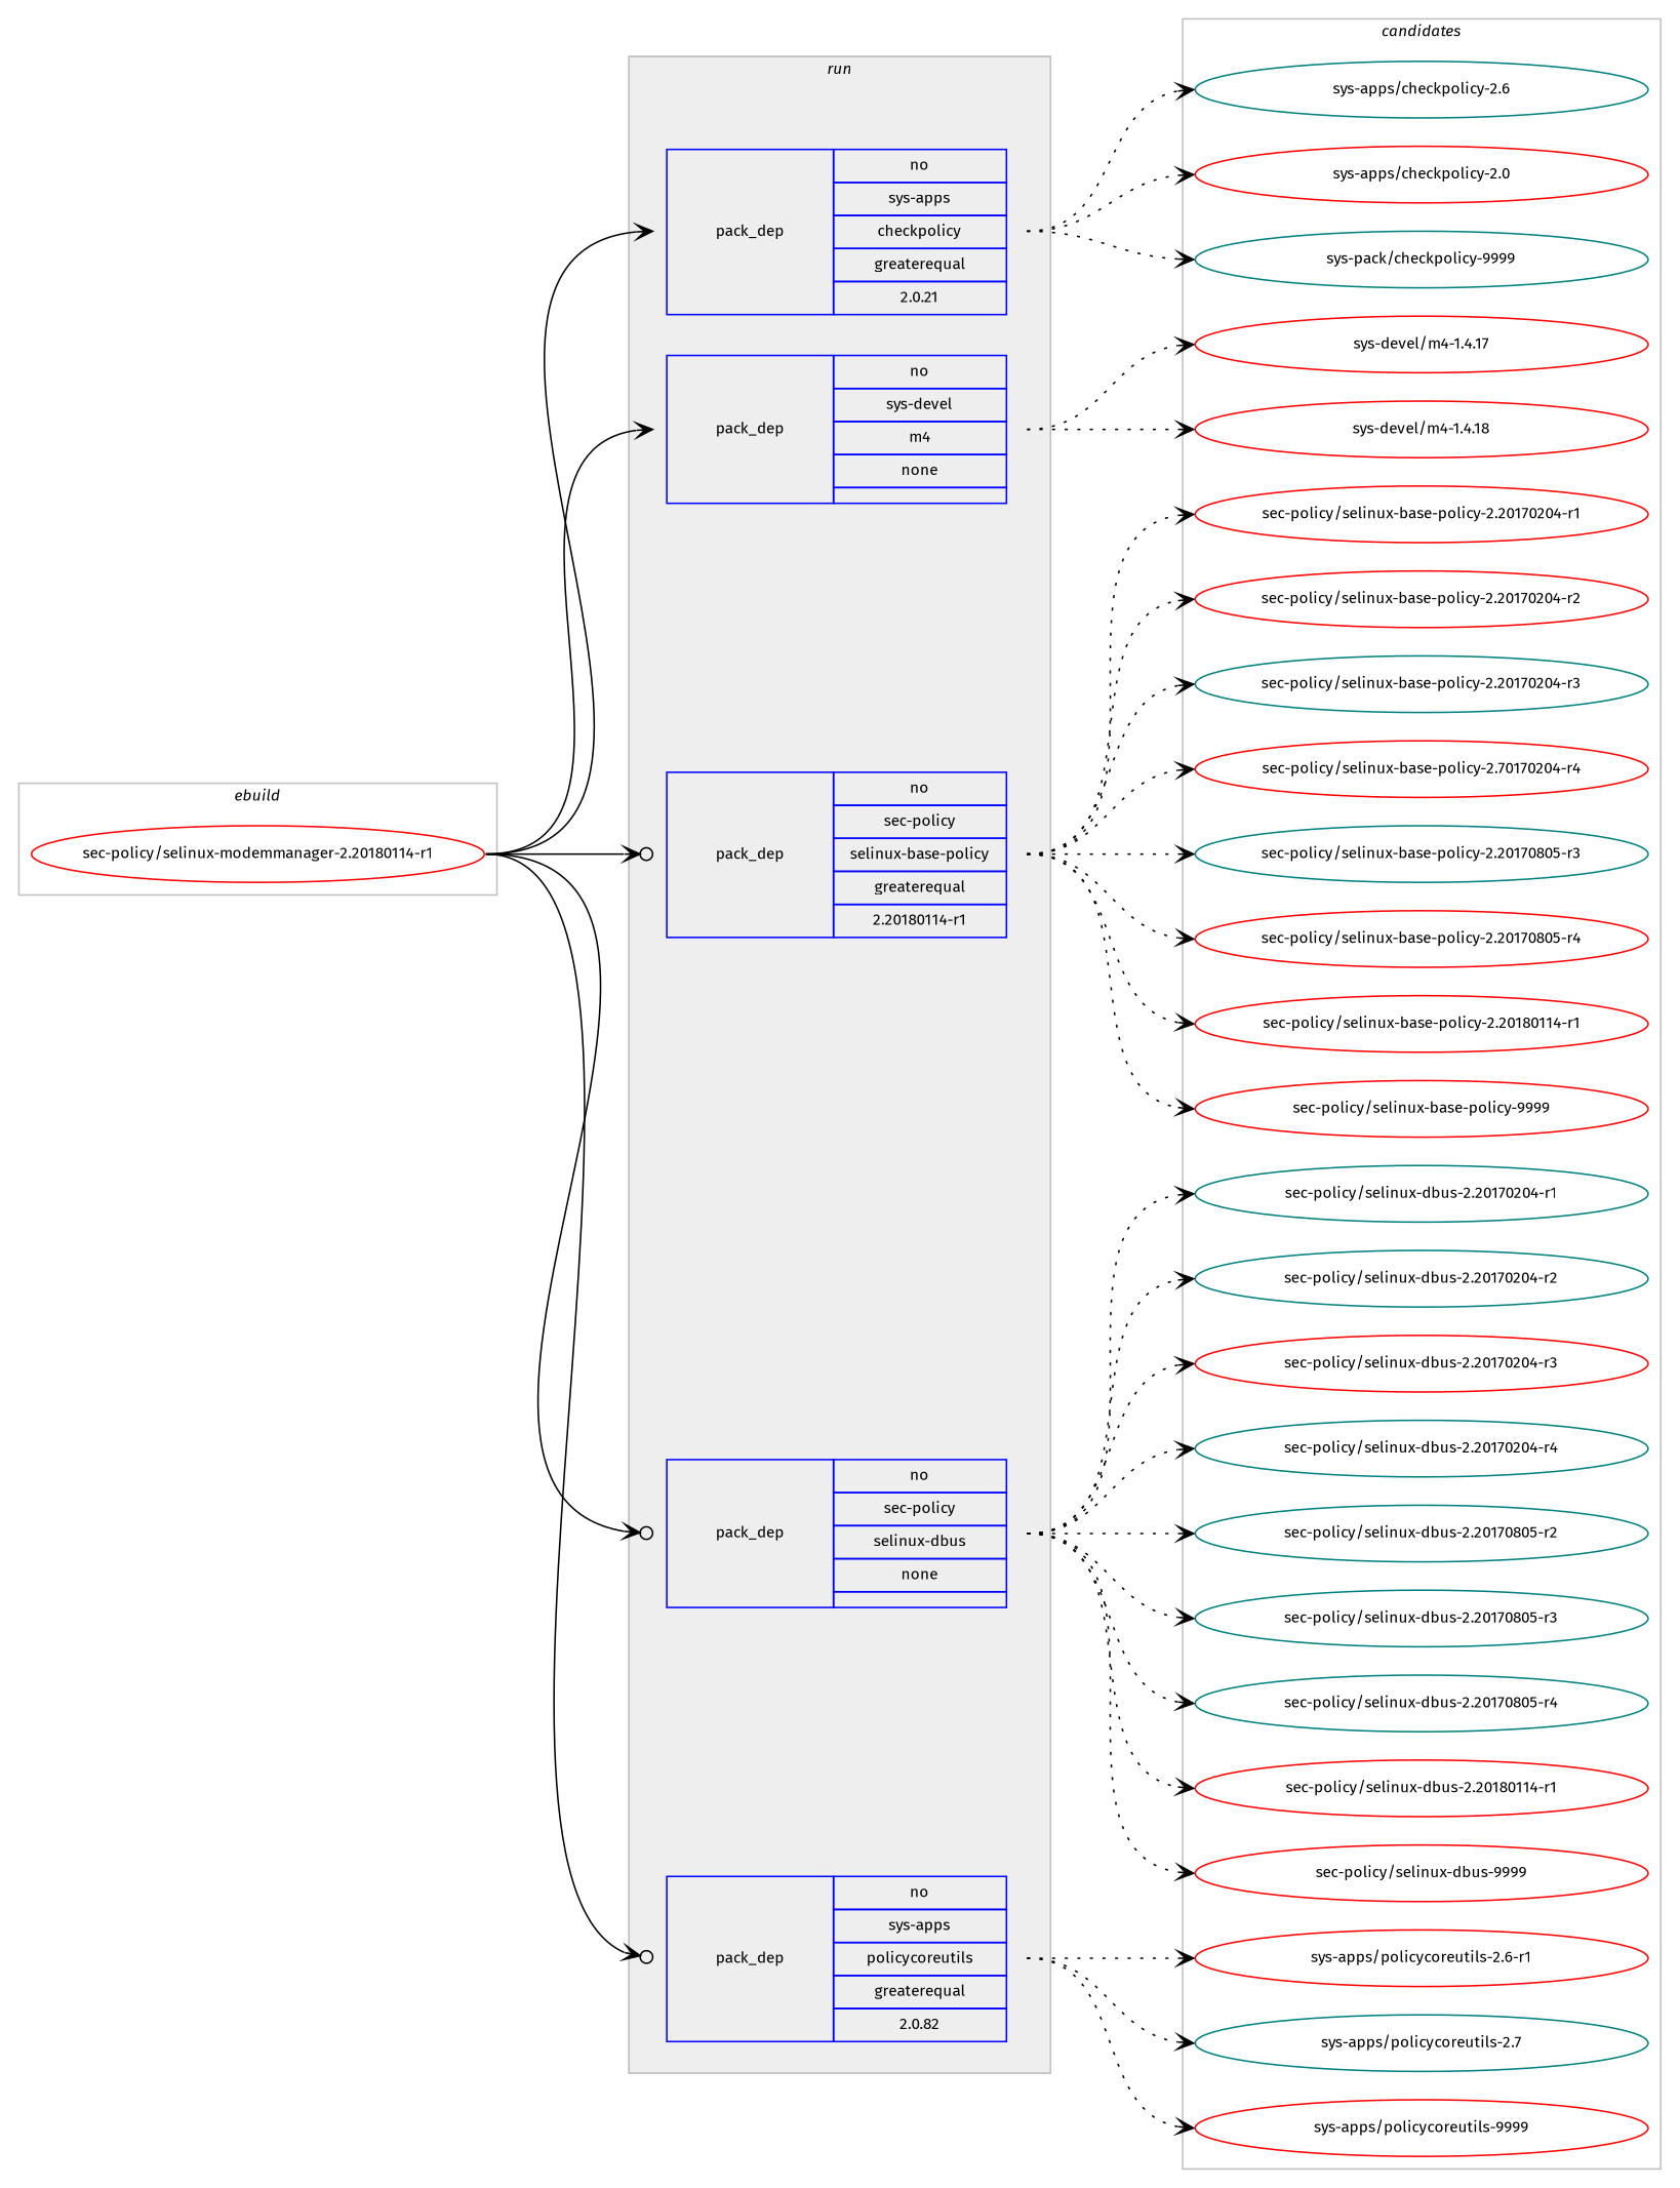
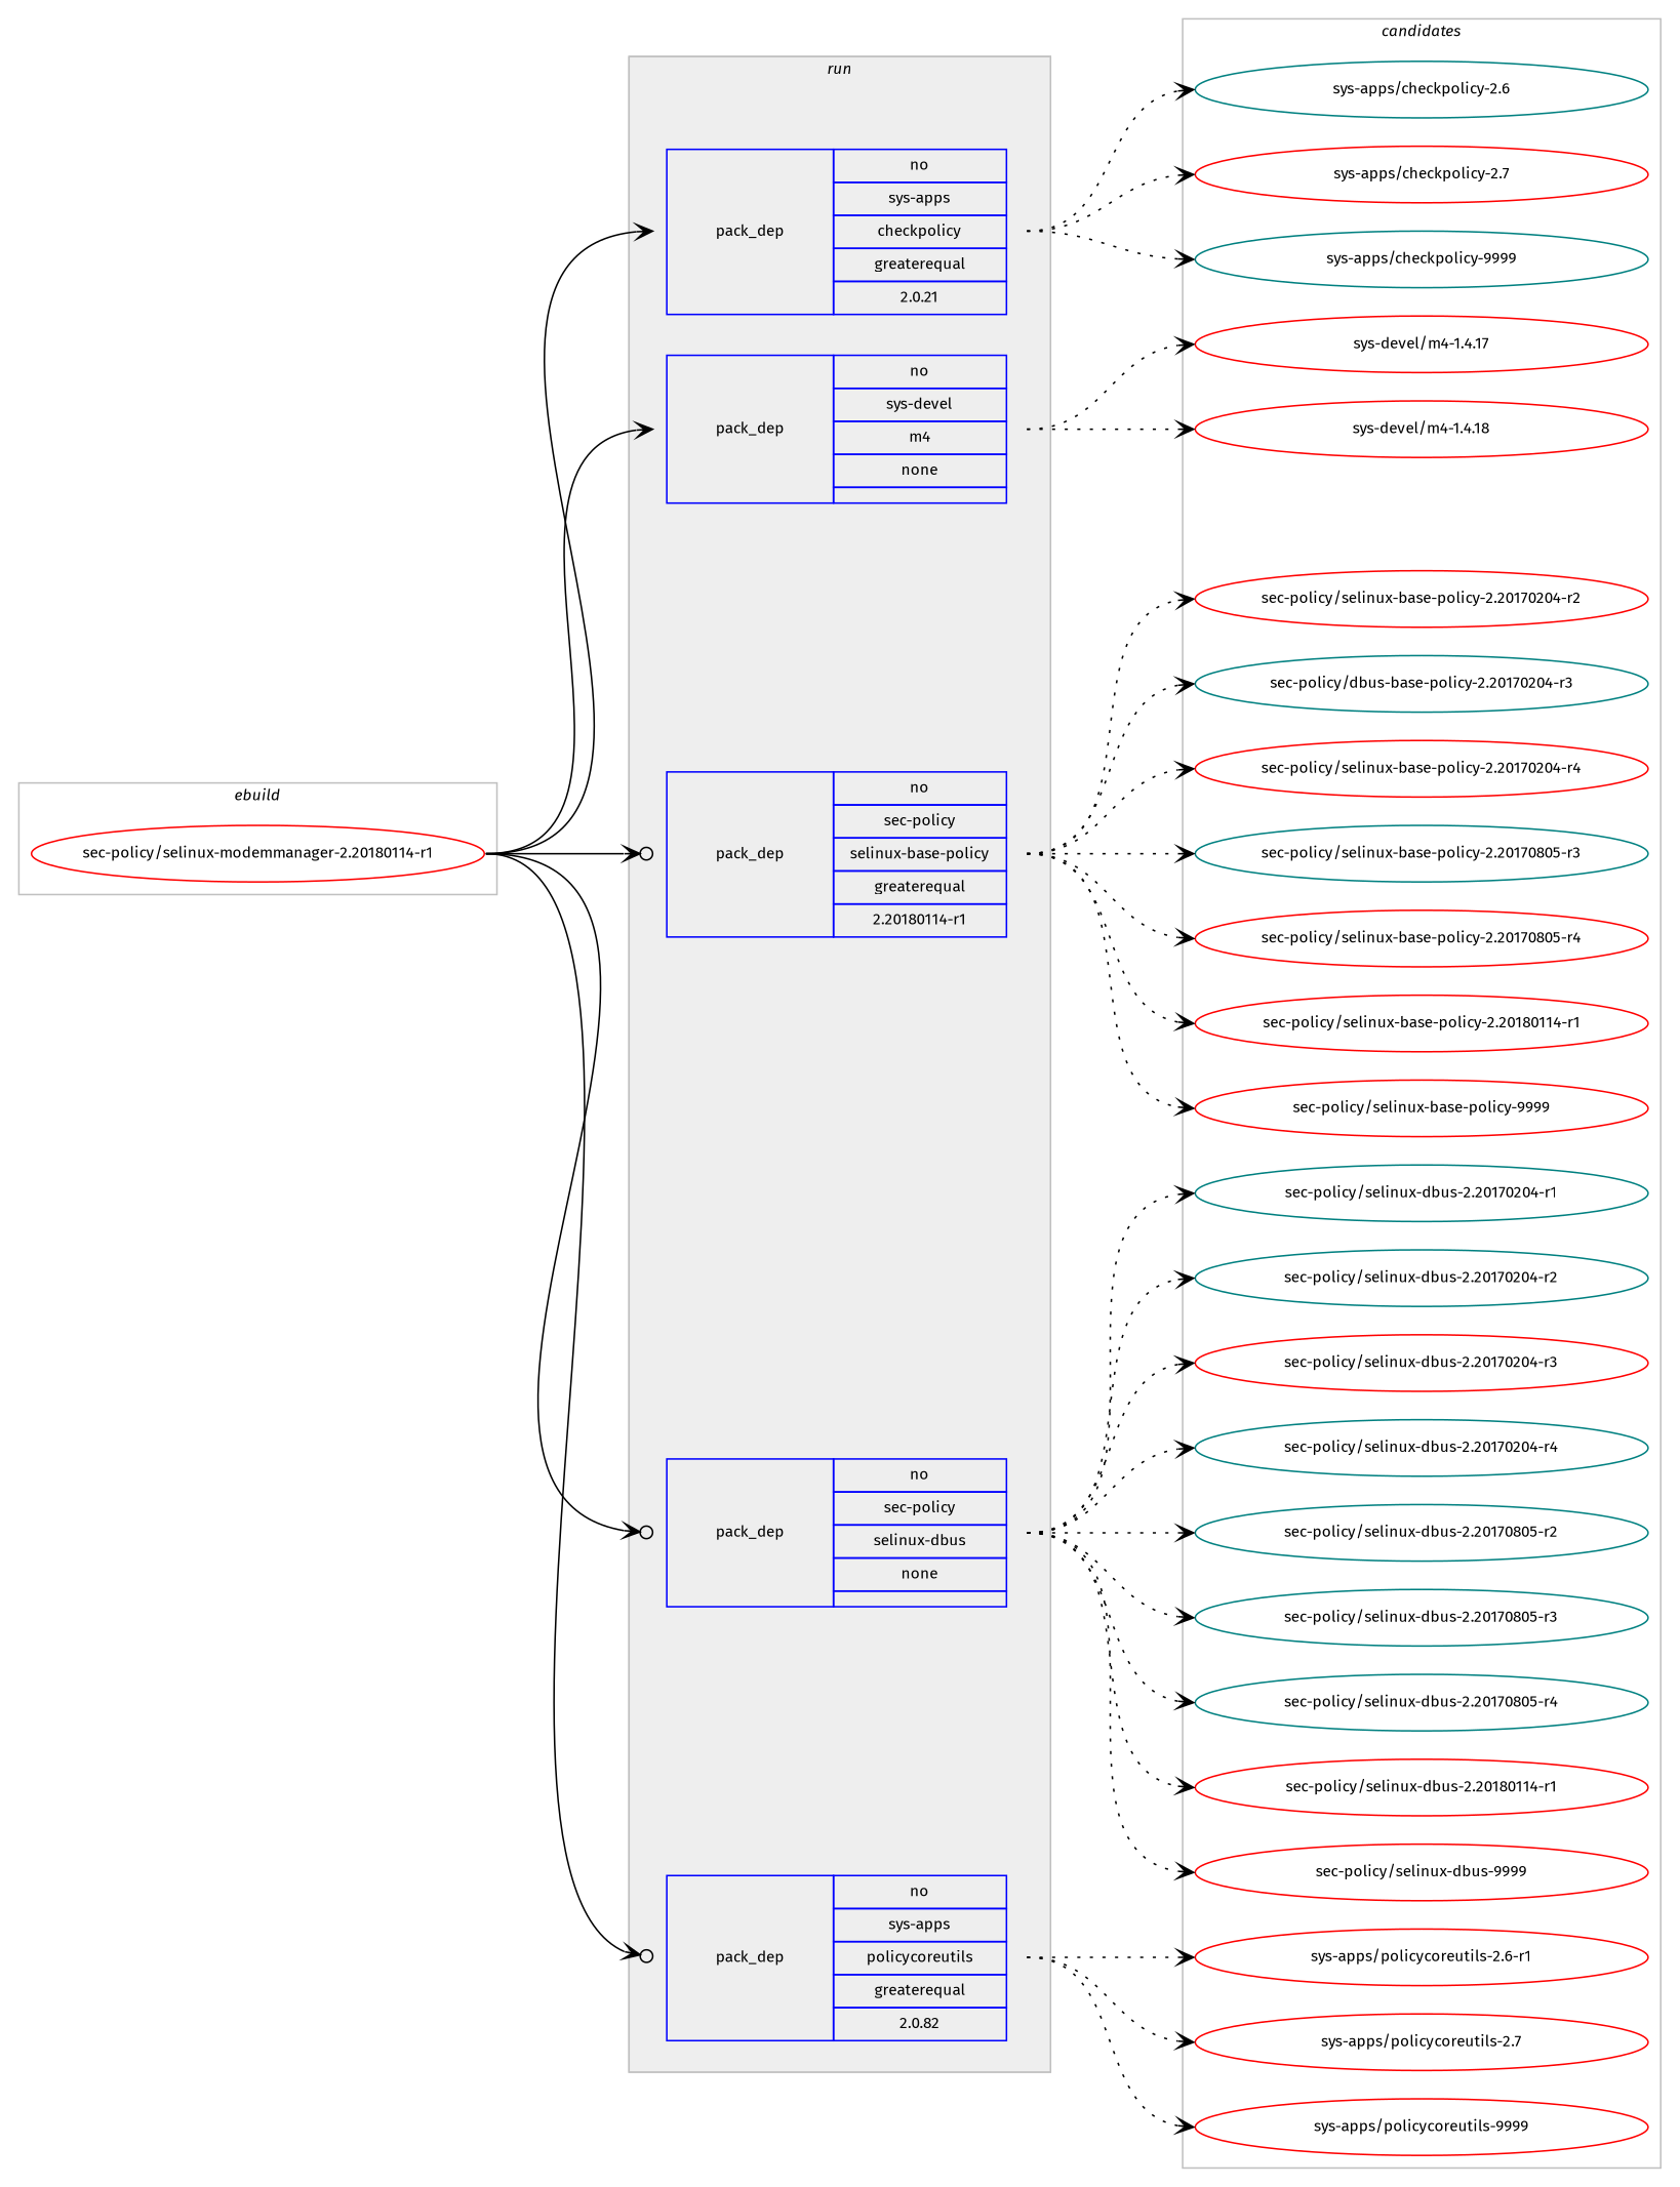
  digraph {
    compound=true
    concentrate=true
    fontname="Fira Sans"
    fontsize=10
    newrank=true
    rankdir=LR
    ranksep=1.5
    node [color=red fontname="Fira Sans" fontsize=10]
    edge [arrowhead=vee fontname="Fira Sans" headport=w style=dotted tailport=e weight=100]
    n1 [label="sec-policy/selinux-modemmanager-2.20180114-r1" width=4]
    n2 [color=blue label=<<TABLE BORDER="0" CELLBORDER="1" CELLSPACING="0" CELLPADDING="4" WIDTH="220"><TR><TD ROWSPAN="6" CELLPADDING="30">pack_dep</TD></TR><TR><TD WIDTH="110">no</TD></TR><TR><TD>sys-apps</TD></TR><TR><TD>checkpolicy</TD></TR><TR><TD>greaterequal</TD></TR><TR><TD>2.0.21</TD></TR></TABLE>> shape=none]
    n3 [color=blue label=<<TABLE BORDER="0" CELLBORDER="1" CELLSPACING="0" CELLPADDING="4" WIDTH="220"><TR><TD ROWSPAN="6" CELLPADDING="30">pack_dep</TD></TR><TR><TD WIDTH="110">no</TD></TR><TR><TD>sys-devel</TD></TR><TR><TD>m4</TD></TR><TR><TD>none</TD></TR><TR><TD></TD></TR></TABLE>> shape=none]
    n4 [color=blue label=<<TABLE BORDER="0" CELLBORDER="1" CELLSPACING="0" CELLPADDING="4" WIDTH="220"><TR><TD ROWSPAN="6" CELLPADDING="30">pack_dep</TD></TR><TR><TD WIDTH="110">no</TD></TR><TR><TD>sec-policy</TD></TR><TR><TD>selinux-base-policy</TD></TR><TR><TD>greaterequal</TD></TR><TR><TD>2.20180114-r1</TD></TR></TABLE>> shape=none]
    n5 [color=blue label=<<TABLE BORDER="0" CELLBORDER="1" CELLSPACING="0" CELLPADDING="4" WIDTH="220"><TR><TD ROWSPAN="6" CELLPADDING="30">pack_dep</TD></TR><TR><TD WIDTH="110">no</TD></TR><TR><TD>sec-policy</TD></TR><TR><TD>selinux-dbus</TD></TR><TR><TD>none</TD></TR><TR><TD></TD></TR></TABLE>> shape=none]
    n6 [color=blue label=<<TABLE BORDER="0" CELLBORDER="1" CELLSPACING="0" CELLPADDING="4" WIDTH="220"><TR><TD ROWSPAN="6" CELLPADDING="30">pack_dep</TD></TR><TR><TD WIDTH="110">no</TD></TR><TR><TD>sys-apps</TD></TR><TR><TD>policycoreutils</TD></TR><TR><TD>greaterequal</TD></TR><TR><TD>2.0.82</TD></TR></TABLE>> shape=none]
    n7 [color=teal label="sys-apps/checkpolicy-2.6" width=4]
-   n8 [label="sys-apps/checkpolicy-2.0" width=4]
-   n9 [color=teal label="sys-pack/checkpolicy-9999" width=4]
+   n8 [label="sys-apps/checkpolicy-2.7" width=4]
+   n9 [color=teal label="sys-apps/checkpolicy-9999" width=4]
    n10 [label="sys-devel/m4-1.4.17" width=4]
    n11 [label="sys-devel/m4-1.4.18" width=4]
-   n12 [label="sec-policy/selinux-base-policy-2.20170204-r1" width=4]
    n13 [label="sec-policy/selinux-base-policy-2.20170204-r2" width=4]
-   n14 [color=teal label="sec-policy/selinux-base-policy-2.20170204-r3" width=4]
-   n15 [label="sec-policy/selinux-base-policy-2.70170204-r4" width=4]
+   n14 [color=teal label="sec-policy/dbus-base-policy-2.20170204-r3" width=4]
+   n15 [label="sec-policy/selinux-base-policy-2.20170204-r4" width=4]
    n16 [color=teal label="sec-policy/selinux-base-policy-2.20170805-r3" width=4]
    n17 [label="sec-policy/selinux-base-policy-2.20170805-r4" width=4]
    n18 [label="sec-policy/selinux-base-policy-2.20180114-r1" width=4]
    n19 [label="sec-policy/selinux-base-policy-9999" width=4]
    n20 [color=teal label="sec-policy/selinux-dbus-2.20170204-r1" width=4]
    n21 [color=teal label="sec-policy/selinux-dbus-2.20170204-r2" width=4]
    n22 [label="sec-policy/selinux-dbus-2.20170204-r3" width=4]
    n23 [color=teal label="sec-policy/selinux-dbus-2.20170204-r4" width=4]
    n24 [color=teal label="sec-policy/selinux-dbus-2.20170805-r2" width=4]
    n25 [color=teal label="sec-policy/selinux-dbus-2.20170805-r3" width=4]
    n26 [color=teal label="sec-policy/selinux-dbus-2.20170805-r4" width=4]
    n27 [label="sec-policy/selinux-dbus-2.20180114-r1" width=4]
    n28 [label="sec-policy/selinux-dbus-9999" width=4]
    n29 [label="sys-apps/policycoreutils-2.6-r1" width=4]
-   n30 [color=teal label="sys-apps/policycoreutils-2.7" width=4]
+   n30 [label="sys-apps/policycoreutils-2.7" width=4]
    n31 [label="sys-apps/policycoreutils-9999" width=4]
    subgraph cluster_1 {
      color=gray
      label=<<i>ebuild</i>>
      rank=same
      n1
    }
    subgraph cluster_2 {
      color=gray
      label=<<i>dependencies</i>>
      subgraph cluster_3 {
        color=gray
        fillcolor="#eeeeee"
        label=<<i>compile</i>>
        style=filled
        subgraph sub_4 {
          color=gray
          fillcolor="#eeeeee"
          label=<<i>compile</i>>
          style=filled
          n2
        }
        subgraph sub_5 {
          color=gray
          fillcolor="#eeeeee"
          label=<<i>compile</i>>
          style=filled
          n3
        }
      }
      subgraph cluster_6 {
        color=gray
        fillcolor="#eeeeee"
        label=<<i>compile and run</i>>
        style=filled
        subgraph sub_7 {
          color=gray
          fillcolor="#eeeeee"
          label=<<i>compile and run</i>>
          style=filled
          n4
        }
        subgraph sub_8 {
          color=gray
          fillcolor="#eeeeee"
          label=<<i>compile and run</i>>
          style=filled
          n5
        }
        subgraph sub_9 {
          color=gray
          fillcolor="#eeeeee"
          label=<<i>compile and run</i>>
          style=filled
          n6
        }
      }
      subgraph cluster_10 {
        color=gray
        fillcolor="#eeeeee"
        label=<<i>run</i>>
        style=filled
      }
    }
    subgraph cluster_11 {
      color=gray
      label=<<i>candidates</i>>
      rank=same
      subgraph sub_12 {
        color=black
        label=<<i>candidates</i>>
        nodesep=1
        rank=same
        n7
        n8
        n9
      }
      subgraph sub_13 {
        color=black
        label=<<i>candidates</i>>
        nodesep=1
        rank=same
        n10
        n11
      }
      subgraph sub_14 {
        color=black
        label=<<i>candidates</i>>
        nodesep=1
        rank=same
-       n12
        n13
        n14
        n15
        n16
        n17
        n18
        n19
      }
      subgraph sub_15 {
        color=black
        label=<<i>candidates</i>>
        nodesep=1
        rank=same
        n20
        n21
        n22
        n23
        n24
        n25
        n26
        n27
        n28
      }
      subgraph sub_16 {
        color=black
        label=<<i>candidates</i>>
        nodesep=1
        rank=same
        n29
        n30
        n31
      }
    }
    n1 -> n2 [style=solid weight=20]
    n1 -> n3 [style=solid weight=20]
    n1 -> n4 [arrowhead=odotvee style=solid weight=20]
    n1 -> n5 [arrowhead=odotvee style=solid weight=20]
    n1 -> n6 [arrowhead=odotvee style=solid weight=20]
    n2 -> n7
    n2 -> n8
    n2 -> n9
    n3 -> n10
    n3 -> n11
-   n4 -> n12
    n4 -> n13
    n4 -> n14
    n4 -> n15
    n4 -> n16
    n4 -> n17
    n4 -> n18
    n4 -> n19
    n5 -> n20
    n5 -> n21
    n5 -> n22
    n5 -> n23
    n5 -> n24
    n5 -> n25
    n5 -> n26
    n5 -> n27
    n5 -> n28
    n6 -> n29
    n6 -> n30
    n6 -> n31
  }
